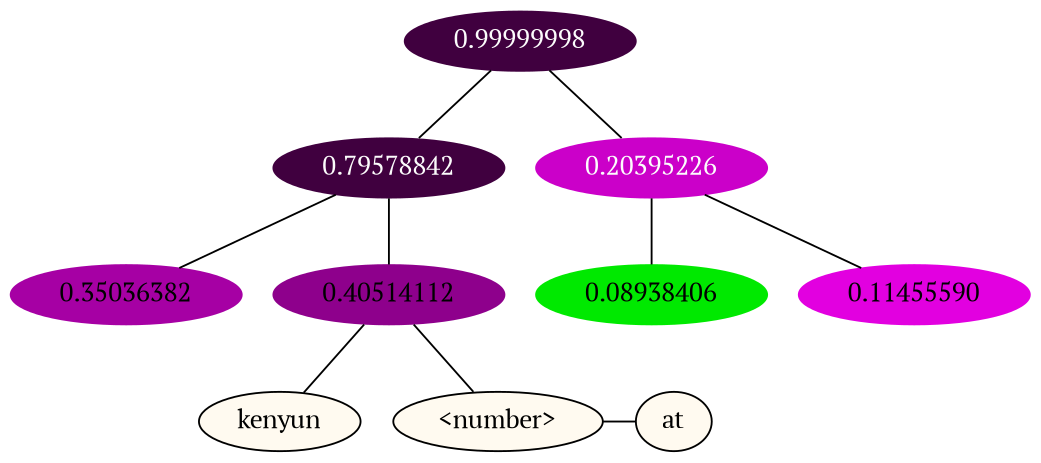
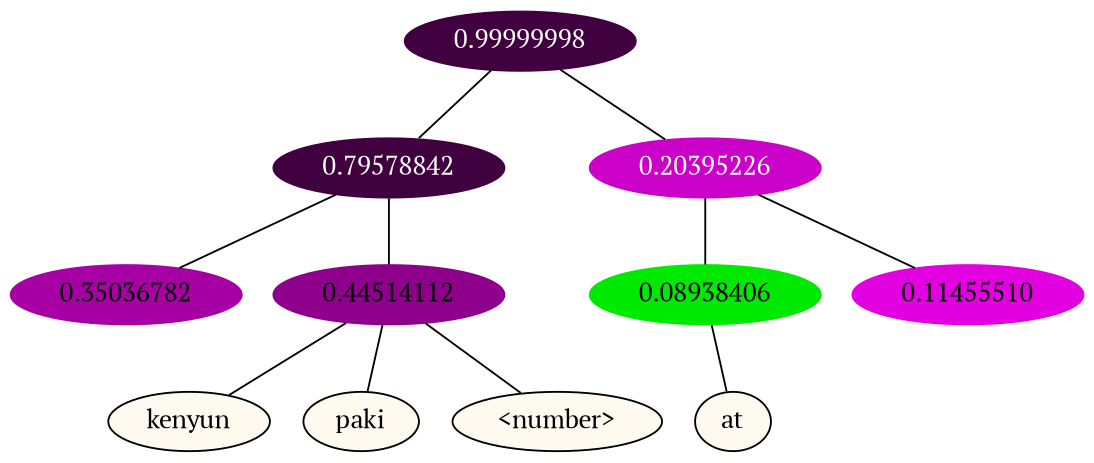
  graph {
    fontname="PT Serif"
    node [color=black fontname="PT Serif" format=png nodesep=0.001 ordering=out overlap_scaling=0.01 ranksep=0.001 style=filled]
    edge [fontname="PT Serif"]
    n1 [fillcolor=floralwhite height=0.15 label=kenyun style="filled,solid" width=0.15]
+   n2 [fillcolor=floralwhite height=0.15 label=paki style="filled,solid" width=0.15]
    n3 [fillcolor=floralwhite height=0.15 label=at style="filled,solid" width=0.15]
    n4 [fillcolor=floralwhite height=0.15 label="\<number\>" style="filled,solid" width=0.15]
-   n5 [color="0.835 1.000 0.650" fontcolor=black height=0.15 label=0.35036382 width=0.15]
-   n6 [color="0.835 1.000 0.555" fontcolor=black height=0.15 label=0.40514112 width=0.15]
+   n5 [color="0.835 1.000 0.650" fontcolor=black height=0.15 label=0.35036782 width=0.15]
+   n6 [color="0.835 1.000 0.555" fontcolor=black height=0.15 label=0.44514112 width=0.15]
    n7 [color="0.334 1.000 0.911" fontcolor=black height=0.15 label=0.08938406 width=0.15]
-   n8 [color="0.835 1.000 0.885" fontcolor=black height=0.15 label=0.11455590 width=0.15]
+   n8 [color="0.835 1.000 0.885" fontcolor=black height=0.15 label=0.11455510 width=0.15]
    n9 [color="0.835 1.000 0.250" fontcolor=grey99 height=0.15 label=0.99999998 width=0.15]
    n10 [color="0.835 1.000 0.250" fontcolor=grey99 height=0.15 label=0.79578842 width=0.15]
    n11 [color="0.835 1.000 0.796" fontcolor=grey99 height=0.15 label=0.20395226 width=0.15]
    subgraph sub_1 {
      rank=same
      n1
+     n2
      n3
      n4
    }
    subgraph sub_2 {
      rank=same
      n5
      n6
      n7
      n8
    }
    n6 -- n1
+   n6 -- n2
    n6 -- n4
-   n4 -- n3
+   n7 -- n3
    n9 -- n10
    n9 -- n11
    n10 -- n5
    n10 -- n6
    n11 -- n7
    n11 -- n8
  }
